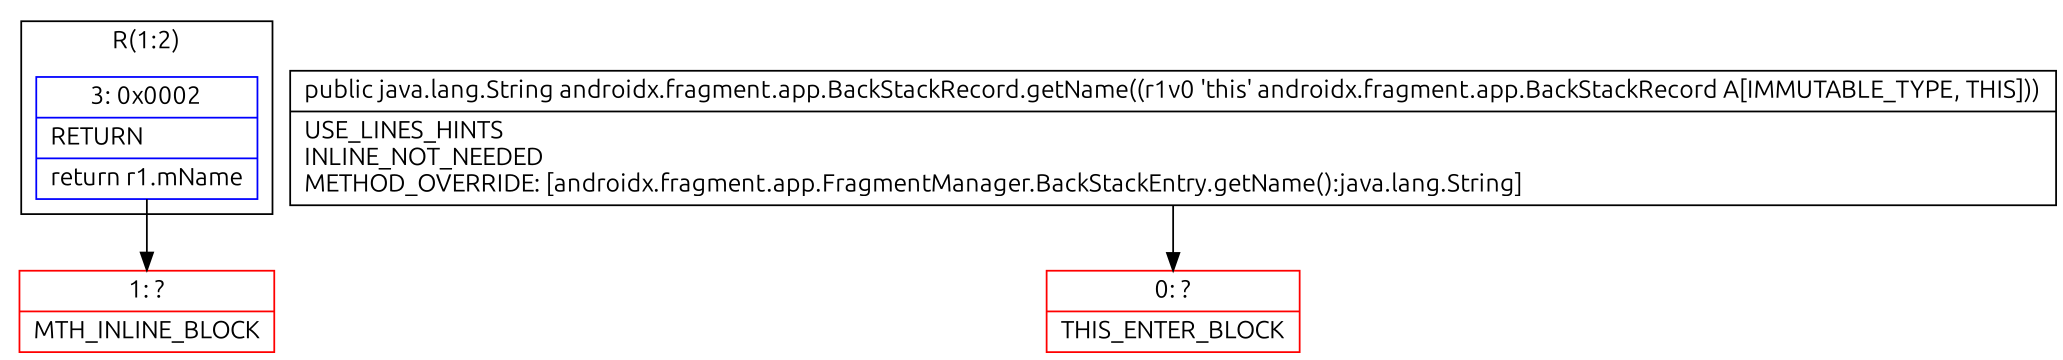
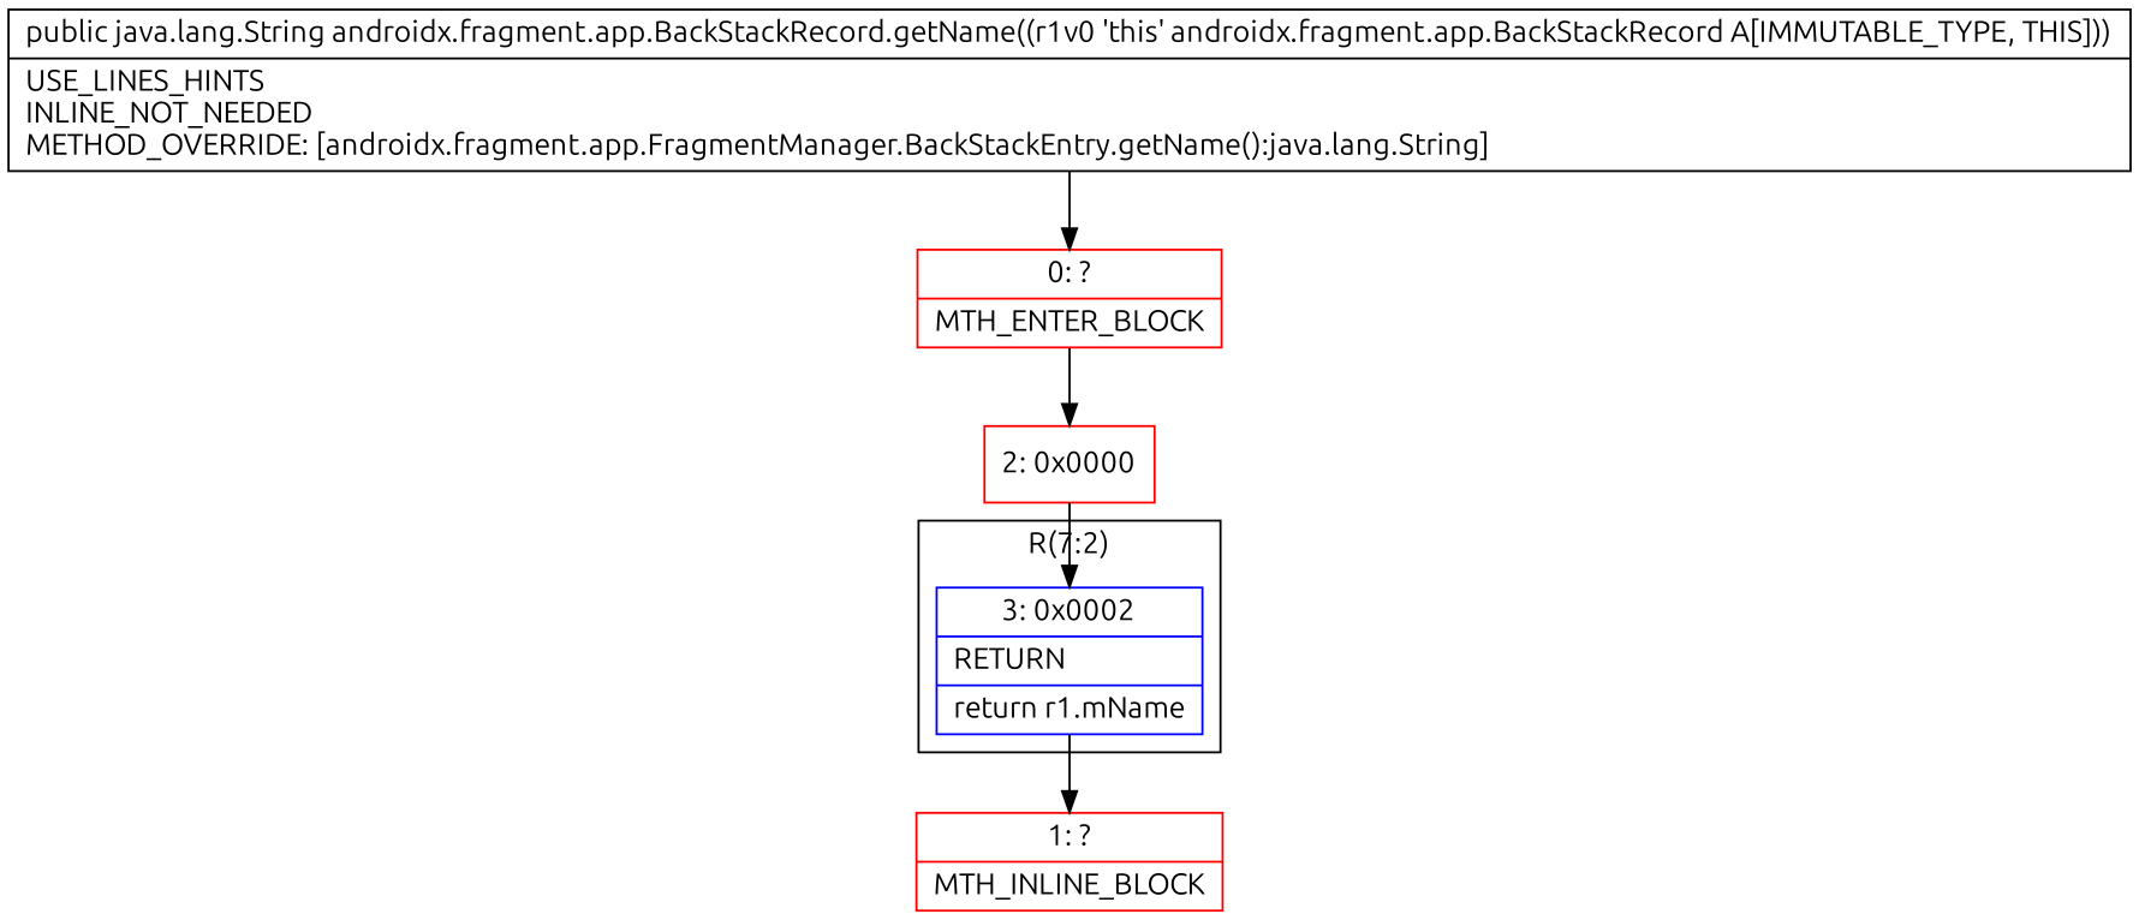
  digraph {
    fontname=Ubuntu
    node [color=red fontname=Ubuntu shape=record]
    edge [fontname=Ubuntu]
    n1 [color=blue label="{3\:\ 0x0002|RETURN\l|return r1.mName\l}"]
    n2 [label="{1\:\ ?|MTH_INLINE_BLOCK\l}"]
-   n3 [label="{0\:\ ?|THIS_ENTER_BLOCK\l}"]
+   n3 [label="{0\:\ ?|MTH_ENTER_BLOCK\l}"]
+   n4 [label="{2\:\ 0x0000}"]
    n5 [label="{public java.lang.String androidx.fragment.app.BackStackRecord.getName((r1v0 'this' androidx.fragment.app.BackStackRecord A[IMMUTABLE_TYPE, THIS]))  | USE_LINES_HINTS\lINLINE_NOT_NEEDED\lMETHOD_OVERRIDE: [androidx.fragment.app.FragmentManager.BackStackEntry.getName():java.lang.String]\l}" color=""]
    subgraph cluster_1 {
-     label="R(1:2)"
+     label="R(7:2)"
      n1
    }
    n1 -> n2
+   n3 -> n4
+   n4 -> n1
    n5 -> n3
  }
